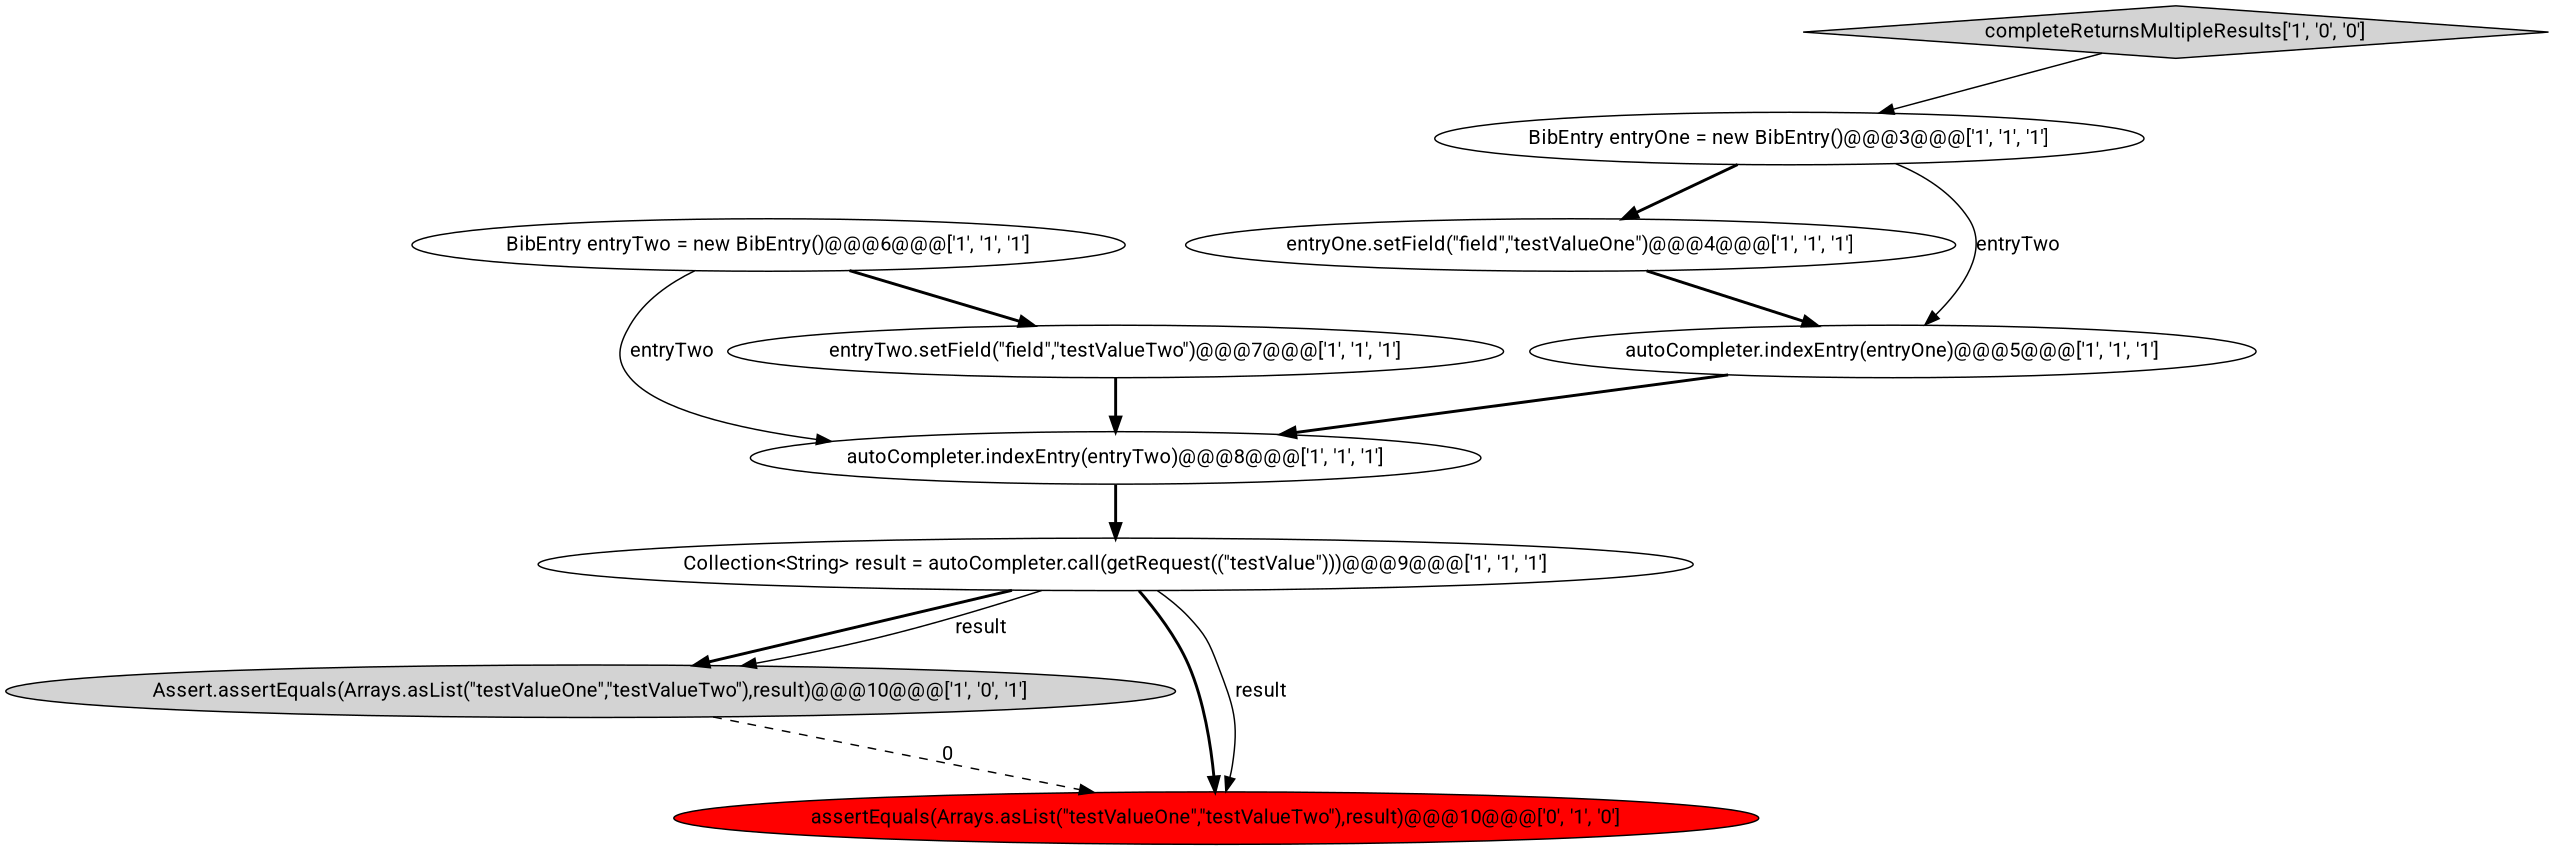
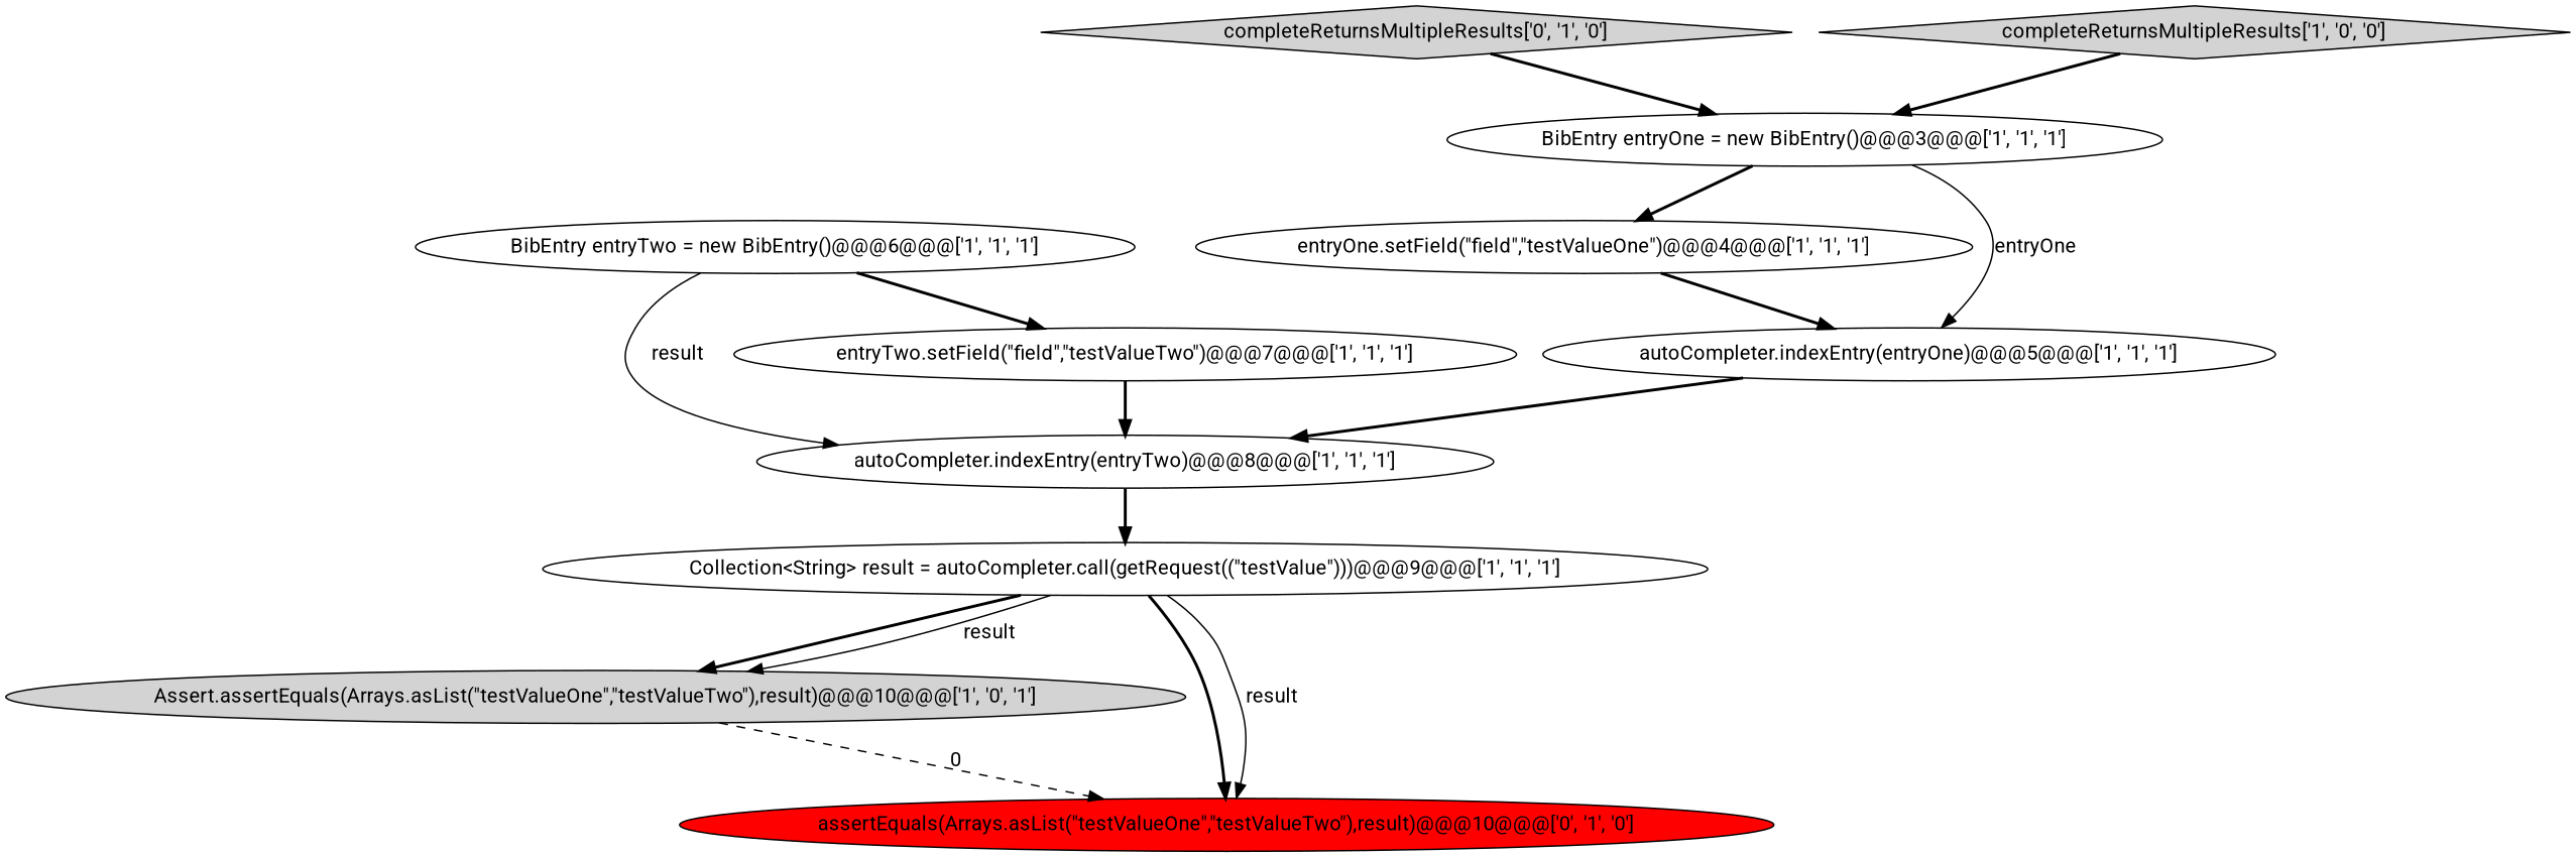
  digraph {
    fontname=Roboto
    node [fillcolor=white fontname=Roboto shape=ellipse style=filled]
    edge [fontname=Roboto style=bold]
    n1 [label="entryOne.setField(\"field\",\"testValueOne\")@@@4@@@['1', '1', '1']"]
    n2 [label="autoCompleter.indexEntry(entryOne)@@@5@@@['1', '1', '1']"]
    n3 [label="autoCompleter.indexEntry(entryTwo)@@@8@@@['1', '1', '1']"]
    n4 [label="Collection<String> result = autoCompleter.call(getRequest((\"testValue\")))@@@9@@@['1', '1', '1']"]
    n5 [fillcolor=lightgray label="Assert.assertEquals(Arrays.asList(\"testValueOne\",\"testValueTwo\"),result)@@@10@@@['1', '0', '1']"]
    n6 [fillcolor=red label="assertEquals(Arrays.asList(\"testValueOne\",\"testValueTwo\"),result)@@@10@@@['0', '1', '0']"]
    n7 [label="BibEntry entryOne = new BibEntry()@@@3@@@['1', '1', '1']"]
    n8 [label="BibEntry entryTwo = new BibEntry()@@@6@@@['1', '1', '1']"]
    n9 [label="entryTwo.setField(\"field\",\"testValueTwo\")@@@7@@@['1', '1', '1']"]
+   n10 [fillcolor=lightgray label="completeReturnsMultipleResults['0', '1', '0']" shape=diamond]
    n11 [fillcolor=lightgray label="completeReturnsMultipleResults['1', '0', '0']" shape=diamond]
    n1 -> n2
    n2 -> n3
    n3 -> n4
    n4 -> n5
    n4 -> n5 [label=result style=solid]
    n4 -> n6
    n4 -> n6 [label=result style=solid]
    n5 -> n6 [label=0 style=dashed]
    n7 -> n1
-   n7 -> n2 [label=entryTwo style=solid]
-   n8 -> n3 [label=entryTwo style=solid]
+   n7 -> n2 [label=entryOne style=solid]
+   n8 -> n3 [label=result style=solid]
    n8 -> n9
    n9 -> n3
-   n11 -> n7 [style=solid]
+   n10 -> n7
+   n11 -> n7
  }
